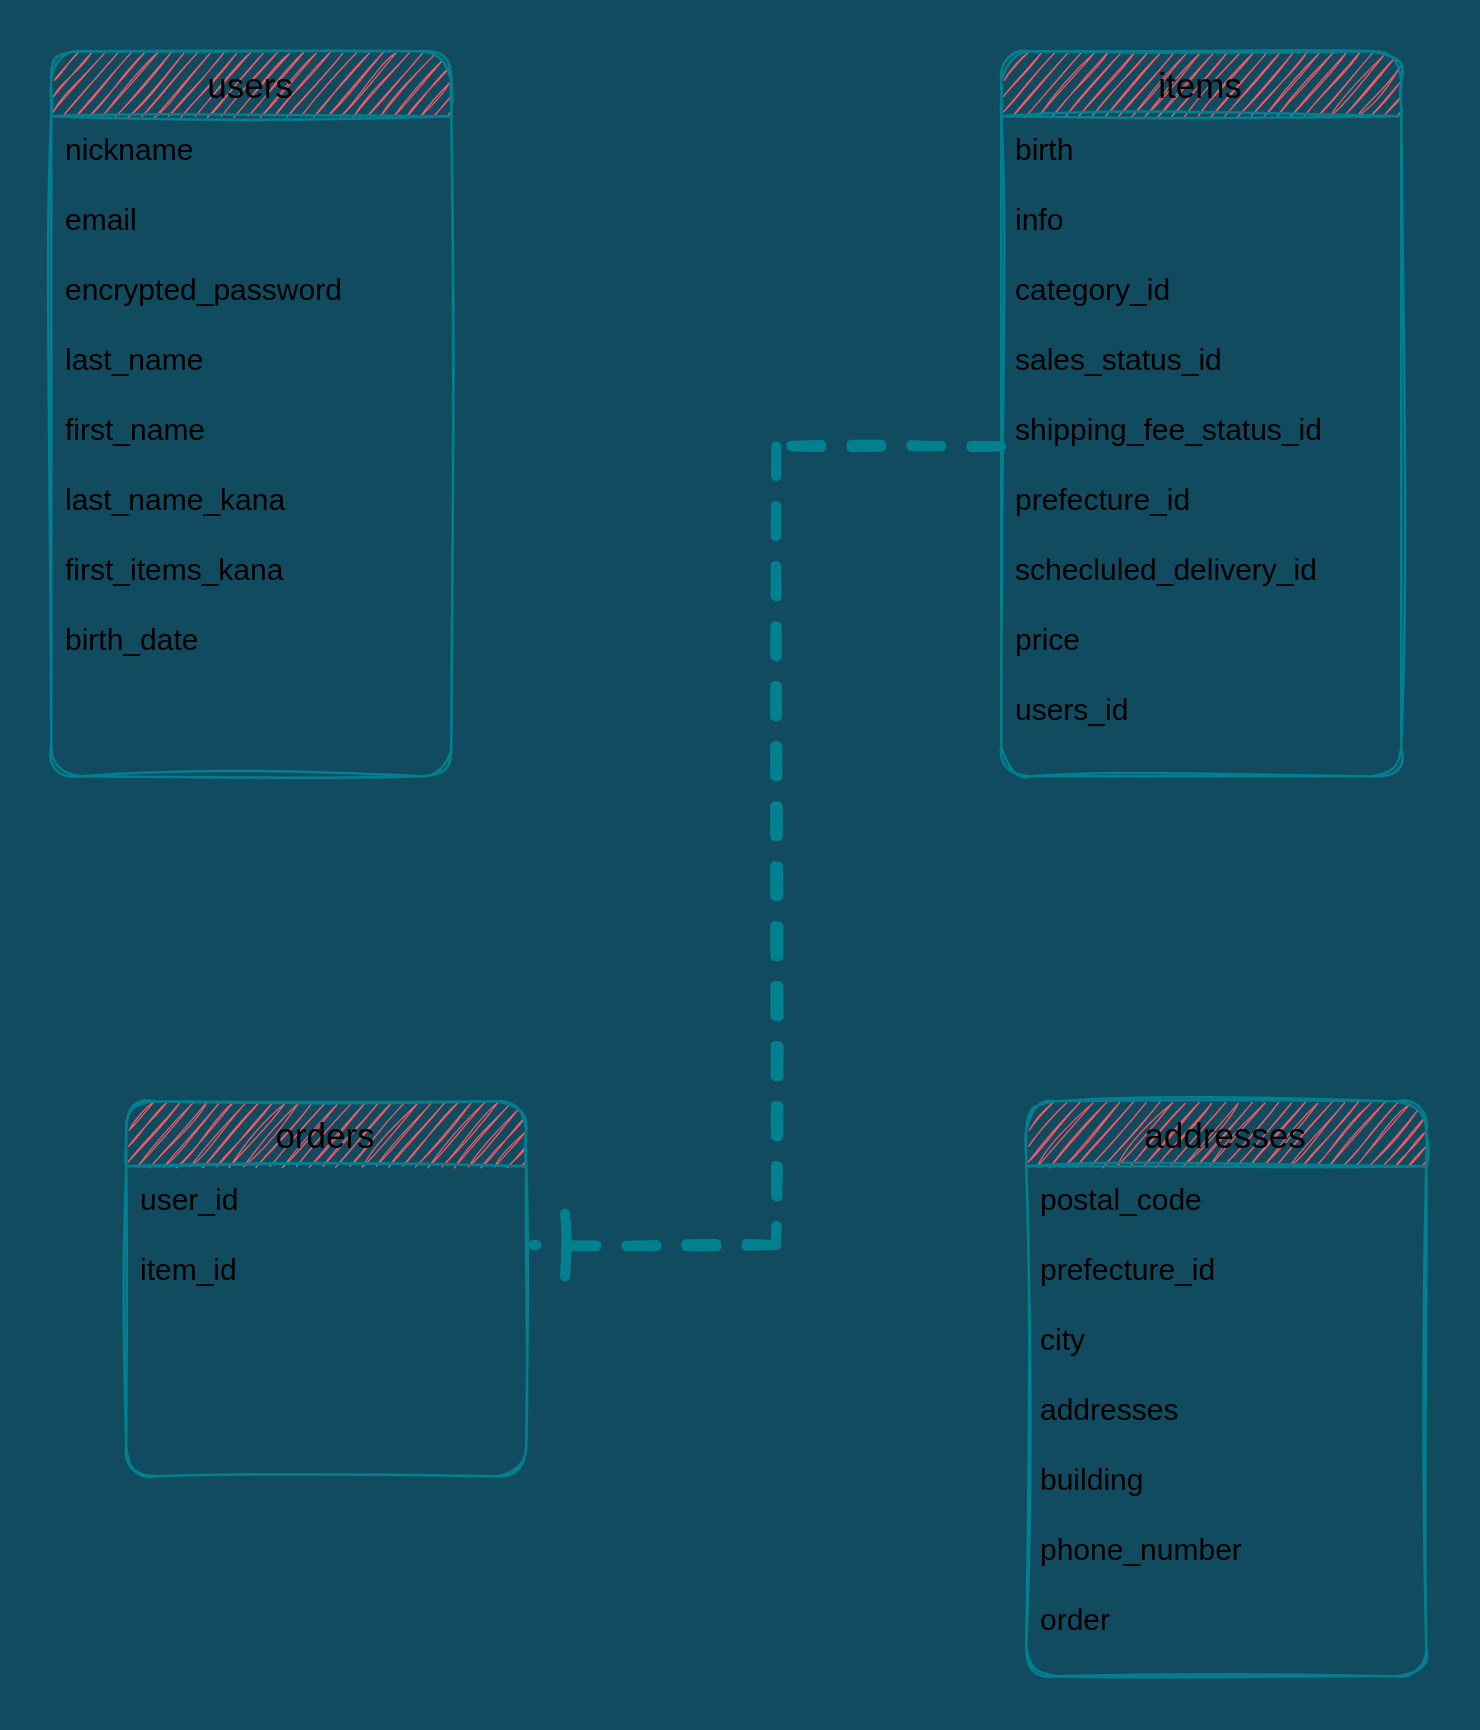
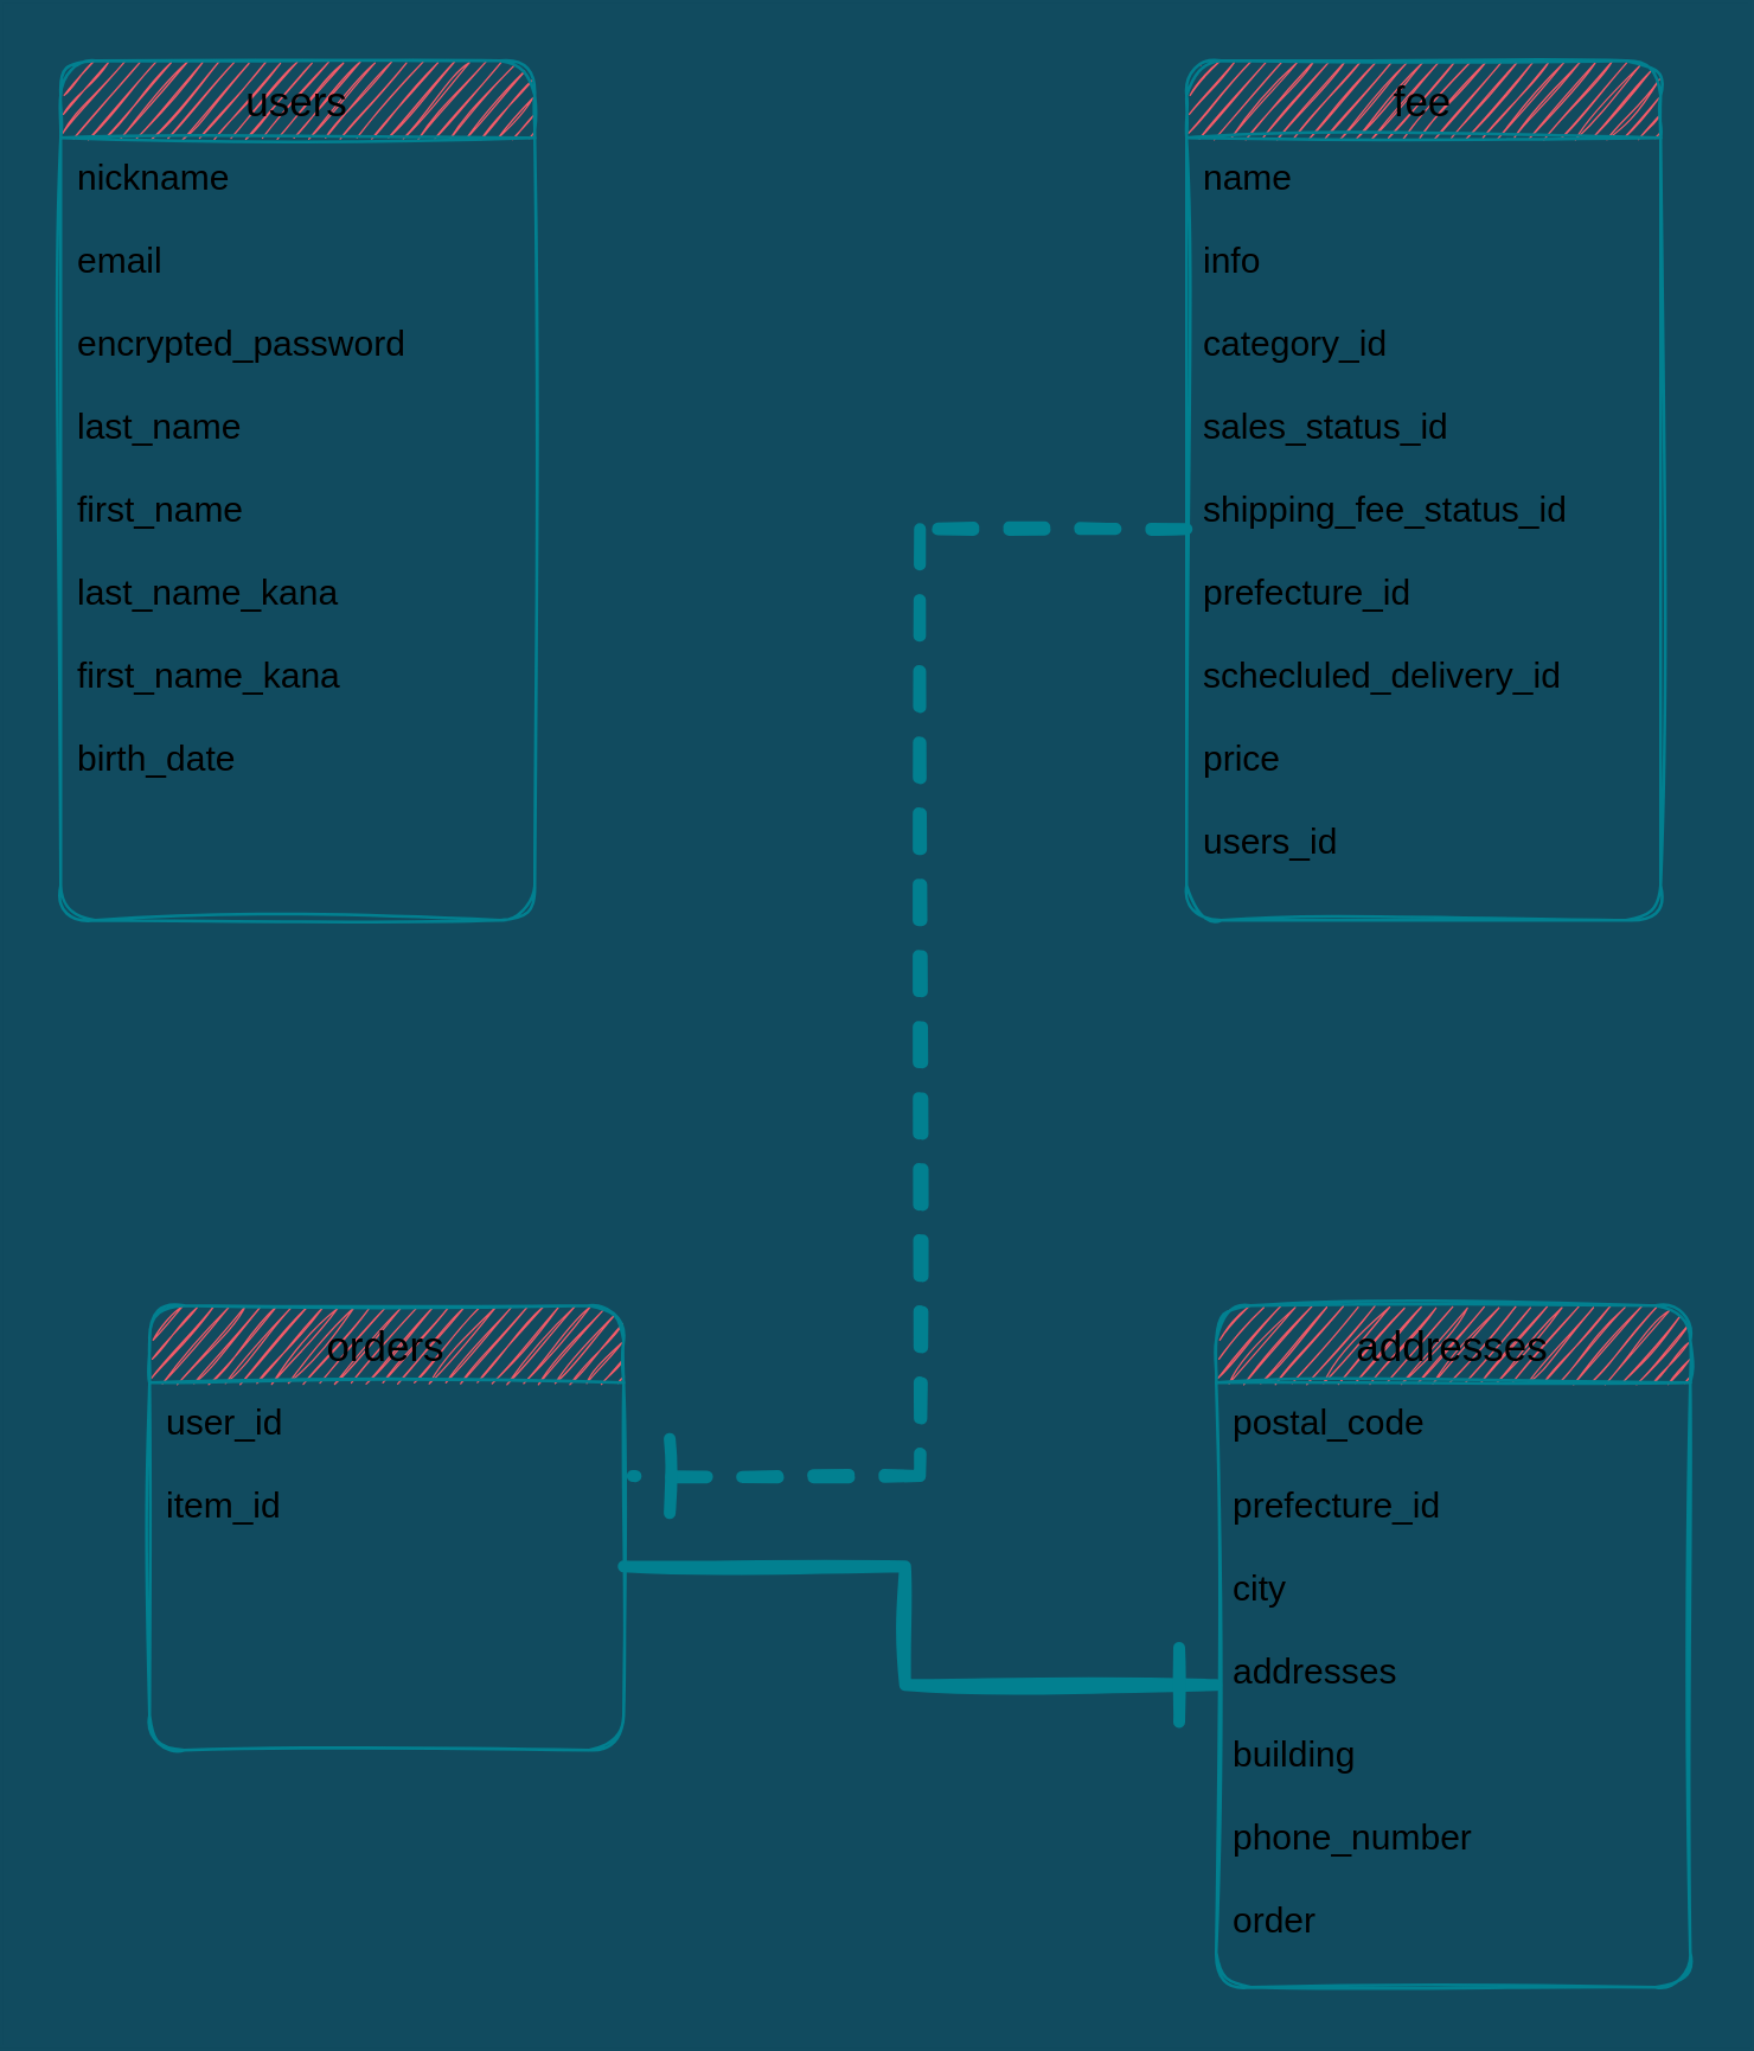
  <mxCell id="0" />
  <mxCell id="1" parent="0" />
- <mxCell id="2" value="items" style="swimlane;fontStyle=0;childLayout=stackLayout;horizontal=1;startSize=26;horizontalStack=0;resizeParent=1;resizeParentMax=0;resizeLast=0;collapsible=1;marginBottom=0;align=center;fontSize=14;rounded=1;sketch=1;strokeColor=#028090;fillColor=#F45B69;" parent="1" vertex="1"><mxGeometry x="400" y="20" width="160" height="290" as="geometry" /></mxCell>
- <mxCell id="3" value="birth&#10;&#10;info&#10;&#10;category_id&#10;&#10;sales_status_id&#10;&#10;shipping_fee_status_id&#10;&#10;prefecture_id&#10;&#10;schecluled_delivery_id&#10;&#10;price&#10;&#10;users_id&#10;&#10;&#10;&#10;&#10;&#10;" style="text;strokeColor=none;fillColor=none;spacingLeft=4;spacingRight=4;overflow=hidden;rotatable=0;points=[[0,0.5],[1,0.5]];portConstraint=eastwest;fontSize=12;" parent="2" vertex="1"><mxGeometry y="26" width="160" height="264" as="geometry" /></mxCell>
+ <mxCell id="2" value="fee" style="swimlane;fontStyle=0;childLayout=stackLayout;horizontal=1;startSize=26;horizontalStack=0;resizeParent=1;resizeParentMax=0;resizeLast=0;collapsible=1;marginBottom=0;align=center;fontSize=14;rounded=1;sketch=1;strokeColor=#028090;fillColor=#F45B69;" parent="1" vertex="1"><mxGeometry x="400" y="20" width="160" height="290" as="geometry" /></mxCell>
+ <mxCell id="3" value="name&#10;&#10;info&#10;&#10;category_id&#10;&#10;sales_status_id&#10;&#10;shipping_fee_status_id&#10;&#10;prefecture_id&#10;&#10;schecluled_delivery_id&#10;&#10;price&#10;&#10;users_id&#10;&#10;&#10;&#10;&#10;&#10;" style="text;strokeColor=none;fillColor=none;spacingLeft=4;spacingRight=4;overflow=hidden;rotatable=0;points=[[0,0.5],[1,0.5]];portConstraint=eastwest;fontSize=12;" parent="2" vertex="1"><mxGeometry y="26" width="160" height="264" as="geometry" /></mxCell>
  <mxCell id="4" value="users" style="swimlane;fontStyle=0;childLayout=stackLayout;horizontal=1;startSize=26;horizontalStack=0;resizeParent=1;resizeParentMax=0;resizeLast=0;collapsible=1;marginBottom=0;align=center;fontSize=14;rounded=1;sketch=1;strokeColor=#028090;fillColor=#F45B69;" parent="1" vertex="1"><mxGeometry x="20" y="20" width="160" height="290" as="geometry"><mxRectangle x="80" y="100" width="70" height="26" as="alternateBounds" /></mxGeometry></mxCell>
- <mxCell id="5" value="nickname&#10;&#10;email &#10;&#10;encrypted_password&#10;&#10;last_name&#10;&#10;first_name&#10;&#10;last_name_kana&#10;&#10;first_items_kana&#10;&#10;birth_date" style="text;strokeColor=none;fillColor=none;spacingLeft=4;spacingRight=4;overflow=hidden;rotatable=0;points=[[0,0.5],[1,0.5]];portConstraint=eastwest;fontSize=12;" parent="4" vertex="1"><mxGeometry y="26" width="160" height="264" as="geometry" /></mxCell>
+ <mxCell id="5" value="nickname&#10;&#10;email &#10;&#10;encrypted_password&#10;&#10;last_name&#10;&#10;first_name&#10;&#10;last_name_kana&#10;&#10;first_name_kana&#10;&#10;birth_date" style="text;strokeColor=none;fillColor=none;spacingLeft=4;spacingRight=4;overflow=hidden;rotatable=0;points=[[0,0.5],[1,0.5]];portConstraint=eastwest;fontSize=12;" parent="4" vertex="1"><mxGeometry y="26" width="160" height="264" as="geometry" /></mxCell>
  <mxCell id="6" style="edgeStyle=orthogonalEdgeStyle;rounded=0;sketch=1;jumpSize=13;orthogonalLoop=1;jettySize=auto;html=1;entryX=1.019;entryY=0.254;entryDx=0;entryDy=0;entryPerimeter=0;startSize=20;endArrow=ERone;endFill=0;endSize=20;strokeColor=#028090;strokeWidth=4;fillColor=#F45B69;fontColor=#E4FDE1;dashed=1;" parent="1" source="3" target="8" edge="1"><mxGeometry relative="1" as="geometry" /></mxCell>
  <mxCell id="7" value="orders" style="swimlane;fontStyle=0;childLayout=stackLayout;horizontal=1;startSize=26;horizontalStack=0;resizeParent=1;resizeParentMax=0;resizeLast=0;collapsible=1;marginBottom=0;align=center;fontSize=14;rounded=1;sketch=1;strokeColor=#028090;fillColor=#F45B69;" parent="1" vertex="1"><mxGeometry x="50" y="440" width="160" height="150" as="geometry" /></mxCell>
  <mxCell id="8" value="user_id&#10;&#10;item_id&#10;&#10;&#10;&#10;" style="text;strokeColor=none;fillColor=none;spacingLeft=4;spacingRight=4;overflow=hidden;rotatable=0;points=[[0,0.5],[1,0.5]];portConstraint=eastwest;fontSize=12;" parent="7" vertex="1"><mxGeometry y="26" width="160" height="124" as="geometry" /></mxCell>
  <mxCell id="9" value="addresses" style="swimlane;fontStyle=0;childLayout=stackLayout;horizontal=1;startSize=26;horizontalStack=0;resizeParent=1;resizeParentMax=0;resizeLast=0;collapsible=1;marginBottom=0;align=center;fontSize=14;rounded=1;sketch=1;strokeColor=#028090;fillColor=#F45B69;" parent="1" vertex="1"><mxGeometry x="410" y="440" width="160" height="230" as="geometry" /></mxCell>
  <mxCell id="10" value="postal_code&#10;&#10;prefecture_id&#10;&#10;city&#10;&#10;addresses&#10;&#10;building&#10;&#10;phone_number&#10;&#10;order" style="text;strokeColor=none;fillColor=none;spacingLeft=4;spacingRight=4;overflow=hidden;rotatable=0;points=[[0,0.5],[1,0.5]];portConstraint=eastwest;fontSize=12;" parent="9" vertex="1"><mxGeometry y="26" width="160" height="204" as="geometry" /></mxCell>
+ <mxCell id="11" style="edgeStyle=orthogonalEdgeStyle;rounded=0;sketch=1;jumpSize=13;orthogonalLoop=1;jettySize=auto;html=1;exitX=1;exitY=0.5;exitDx=0;exitDy=0;entryX=0;entryY=0.5;entryDx=0;entryDy=0;startSize=20;endArrow=ERone;endFill=0;endSize=20;strokeColor=#028090;strokeWidth=4;fillColor=#F45B69;fontColor=#E4FDE1;" parent="1" source="8" target="10" edge="1"><mxGeometry relative="1" as="geometry" /></mxCell>
